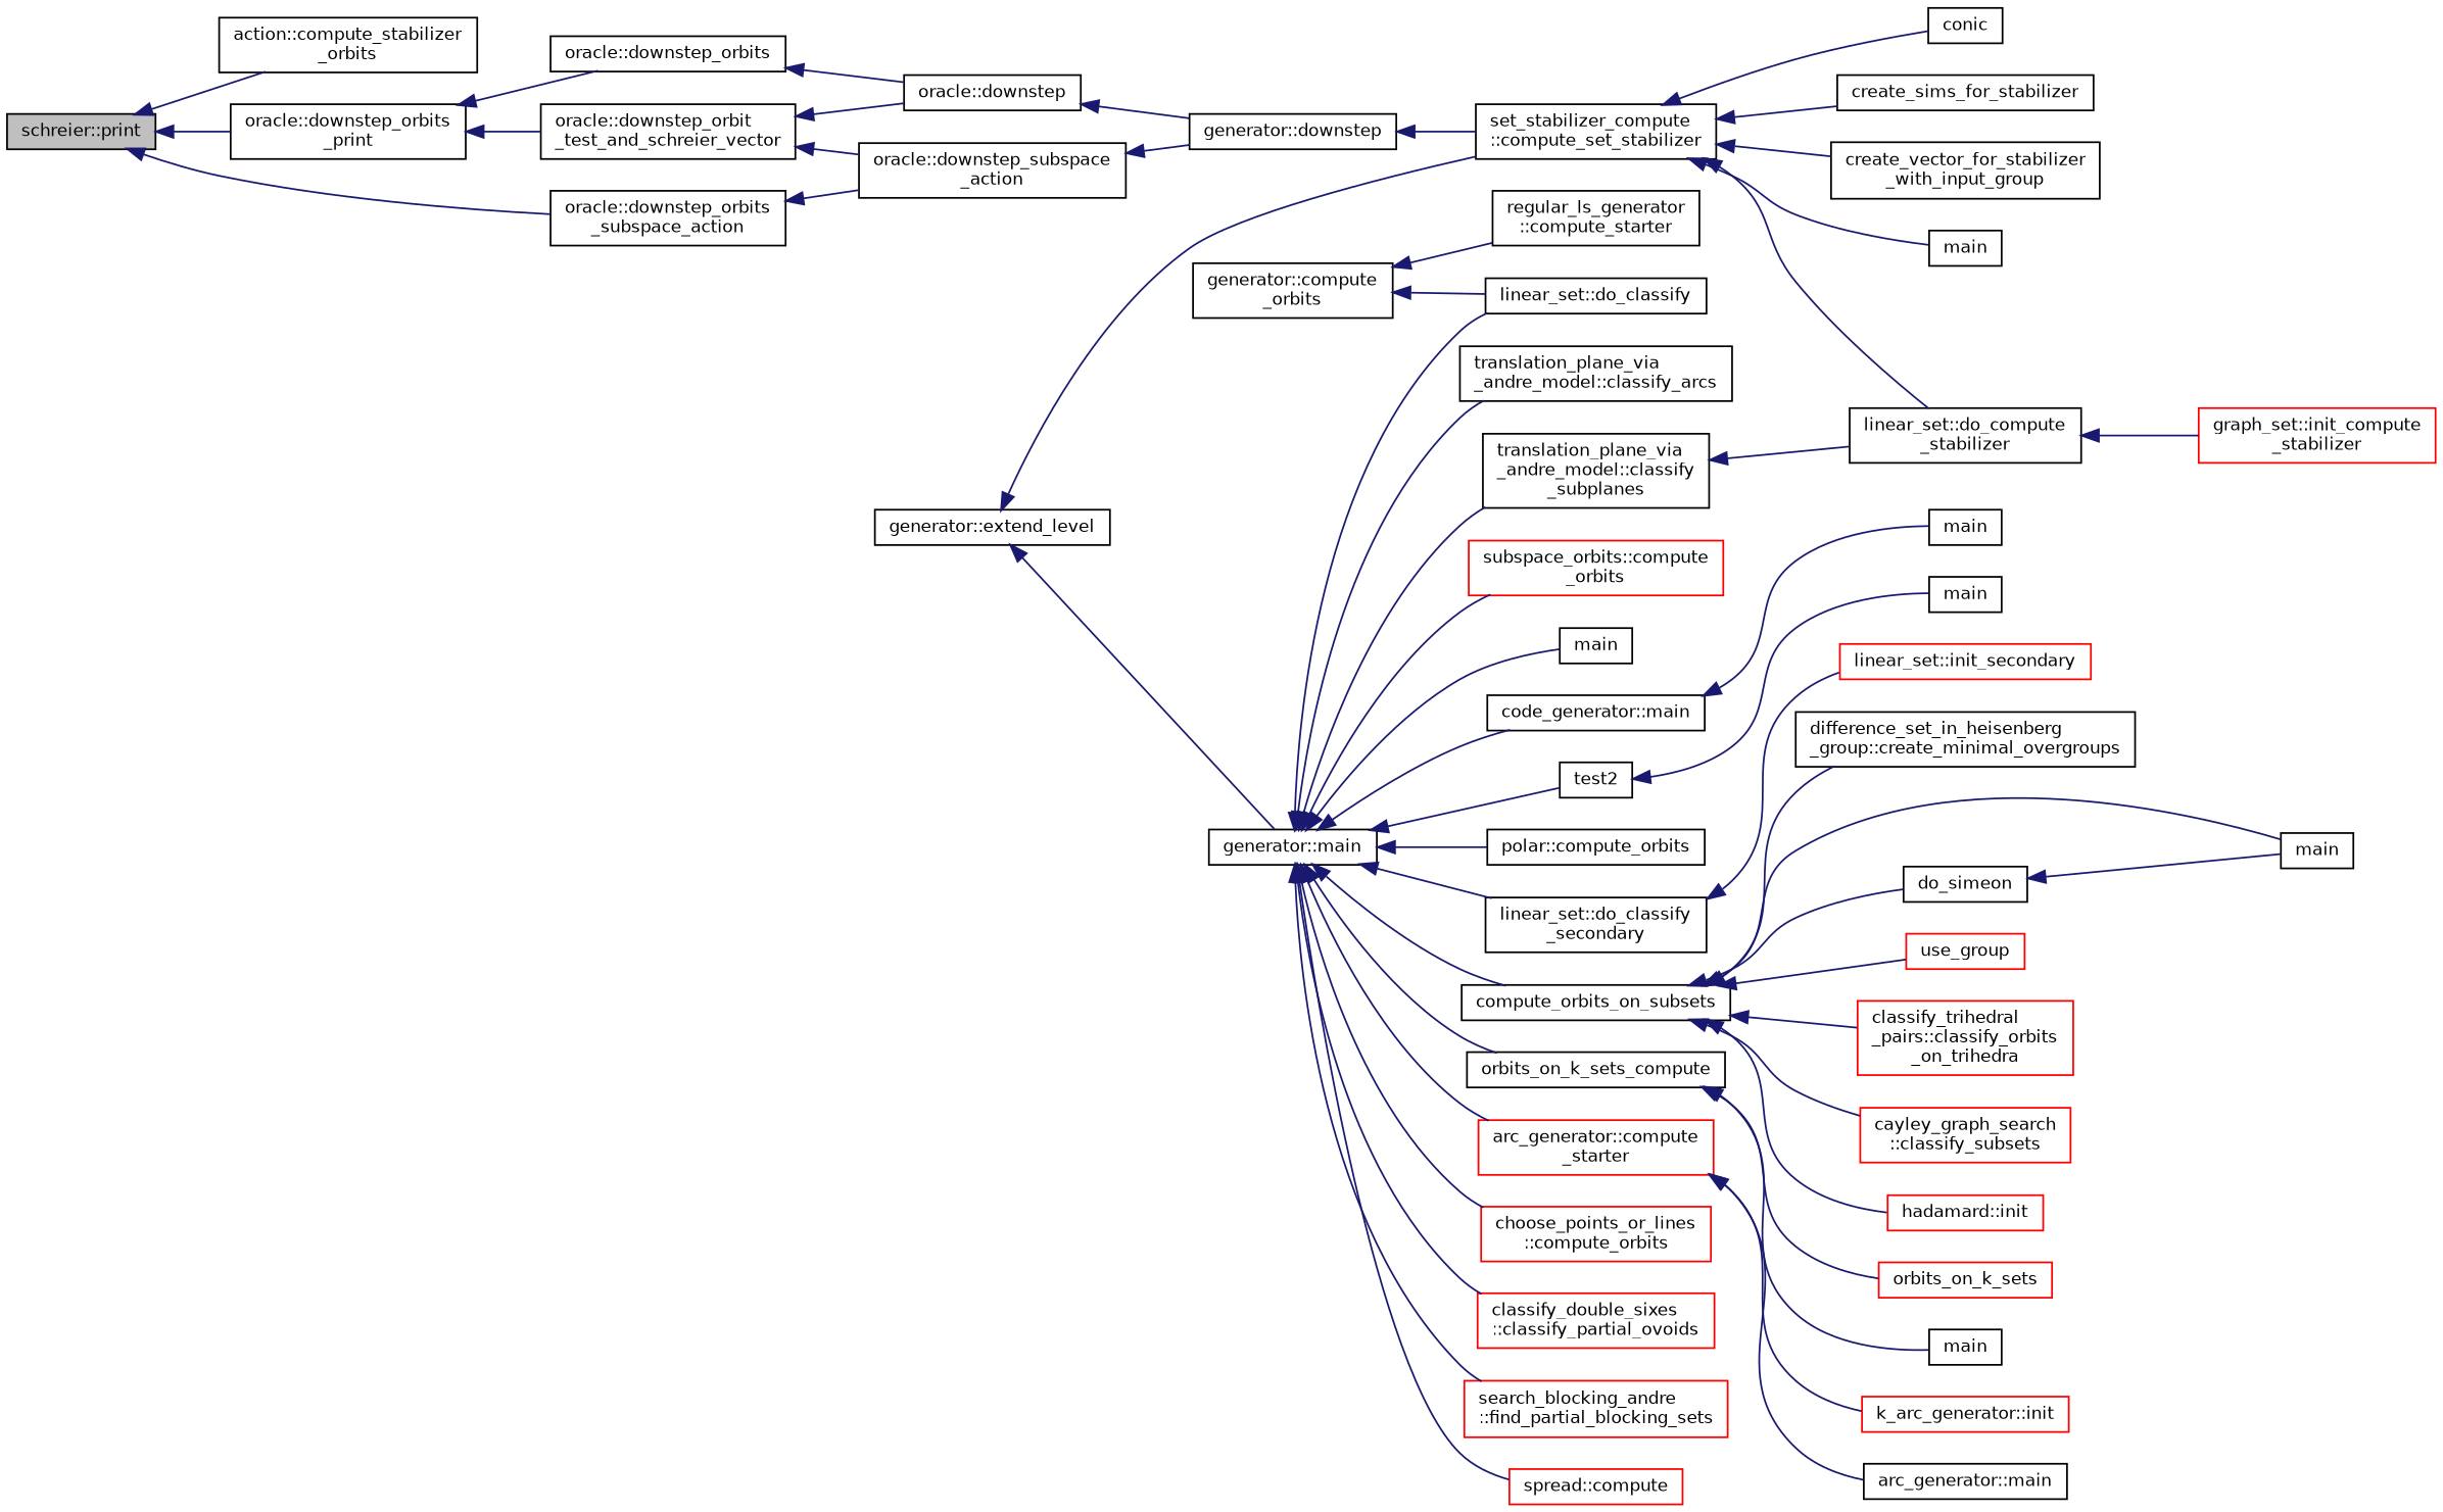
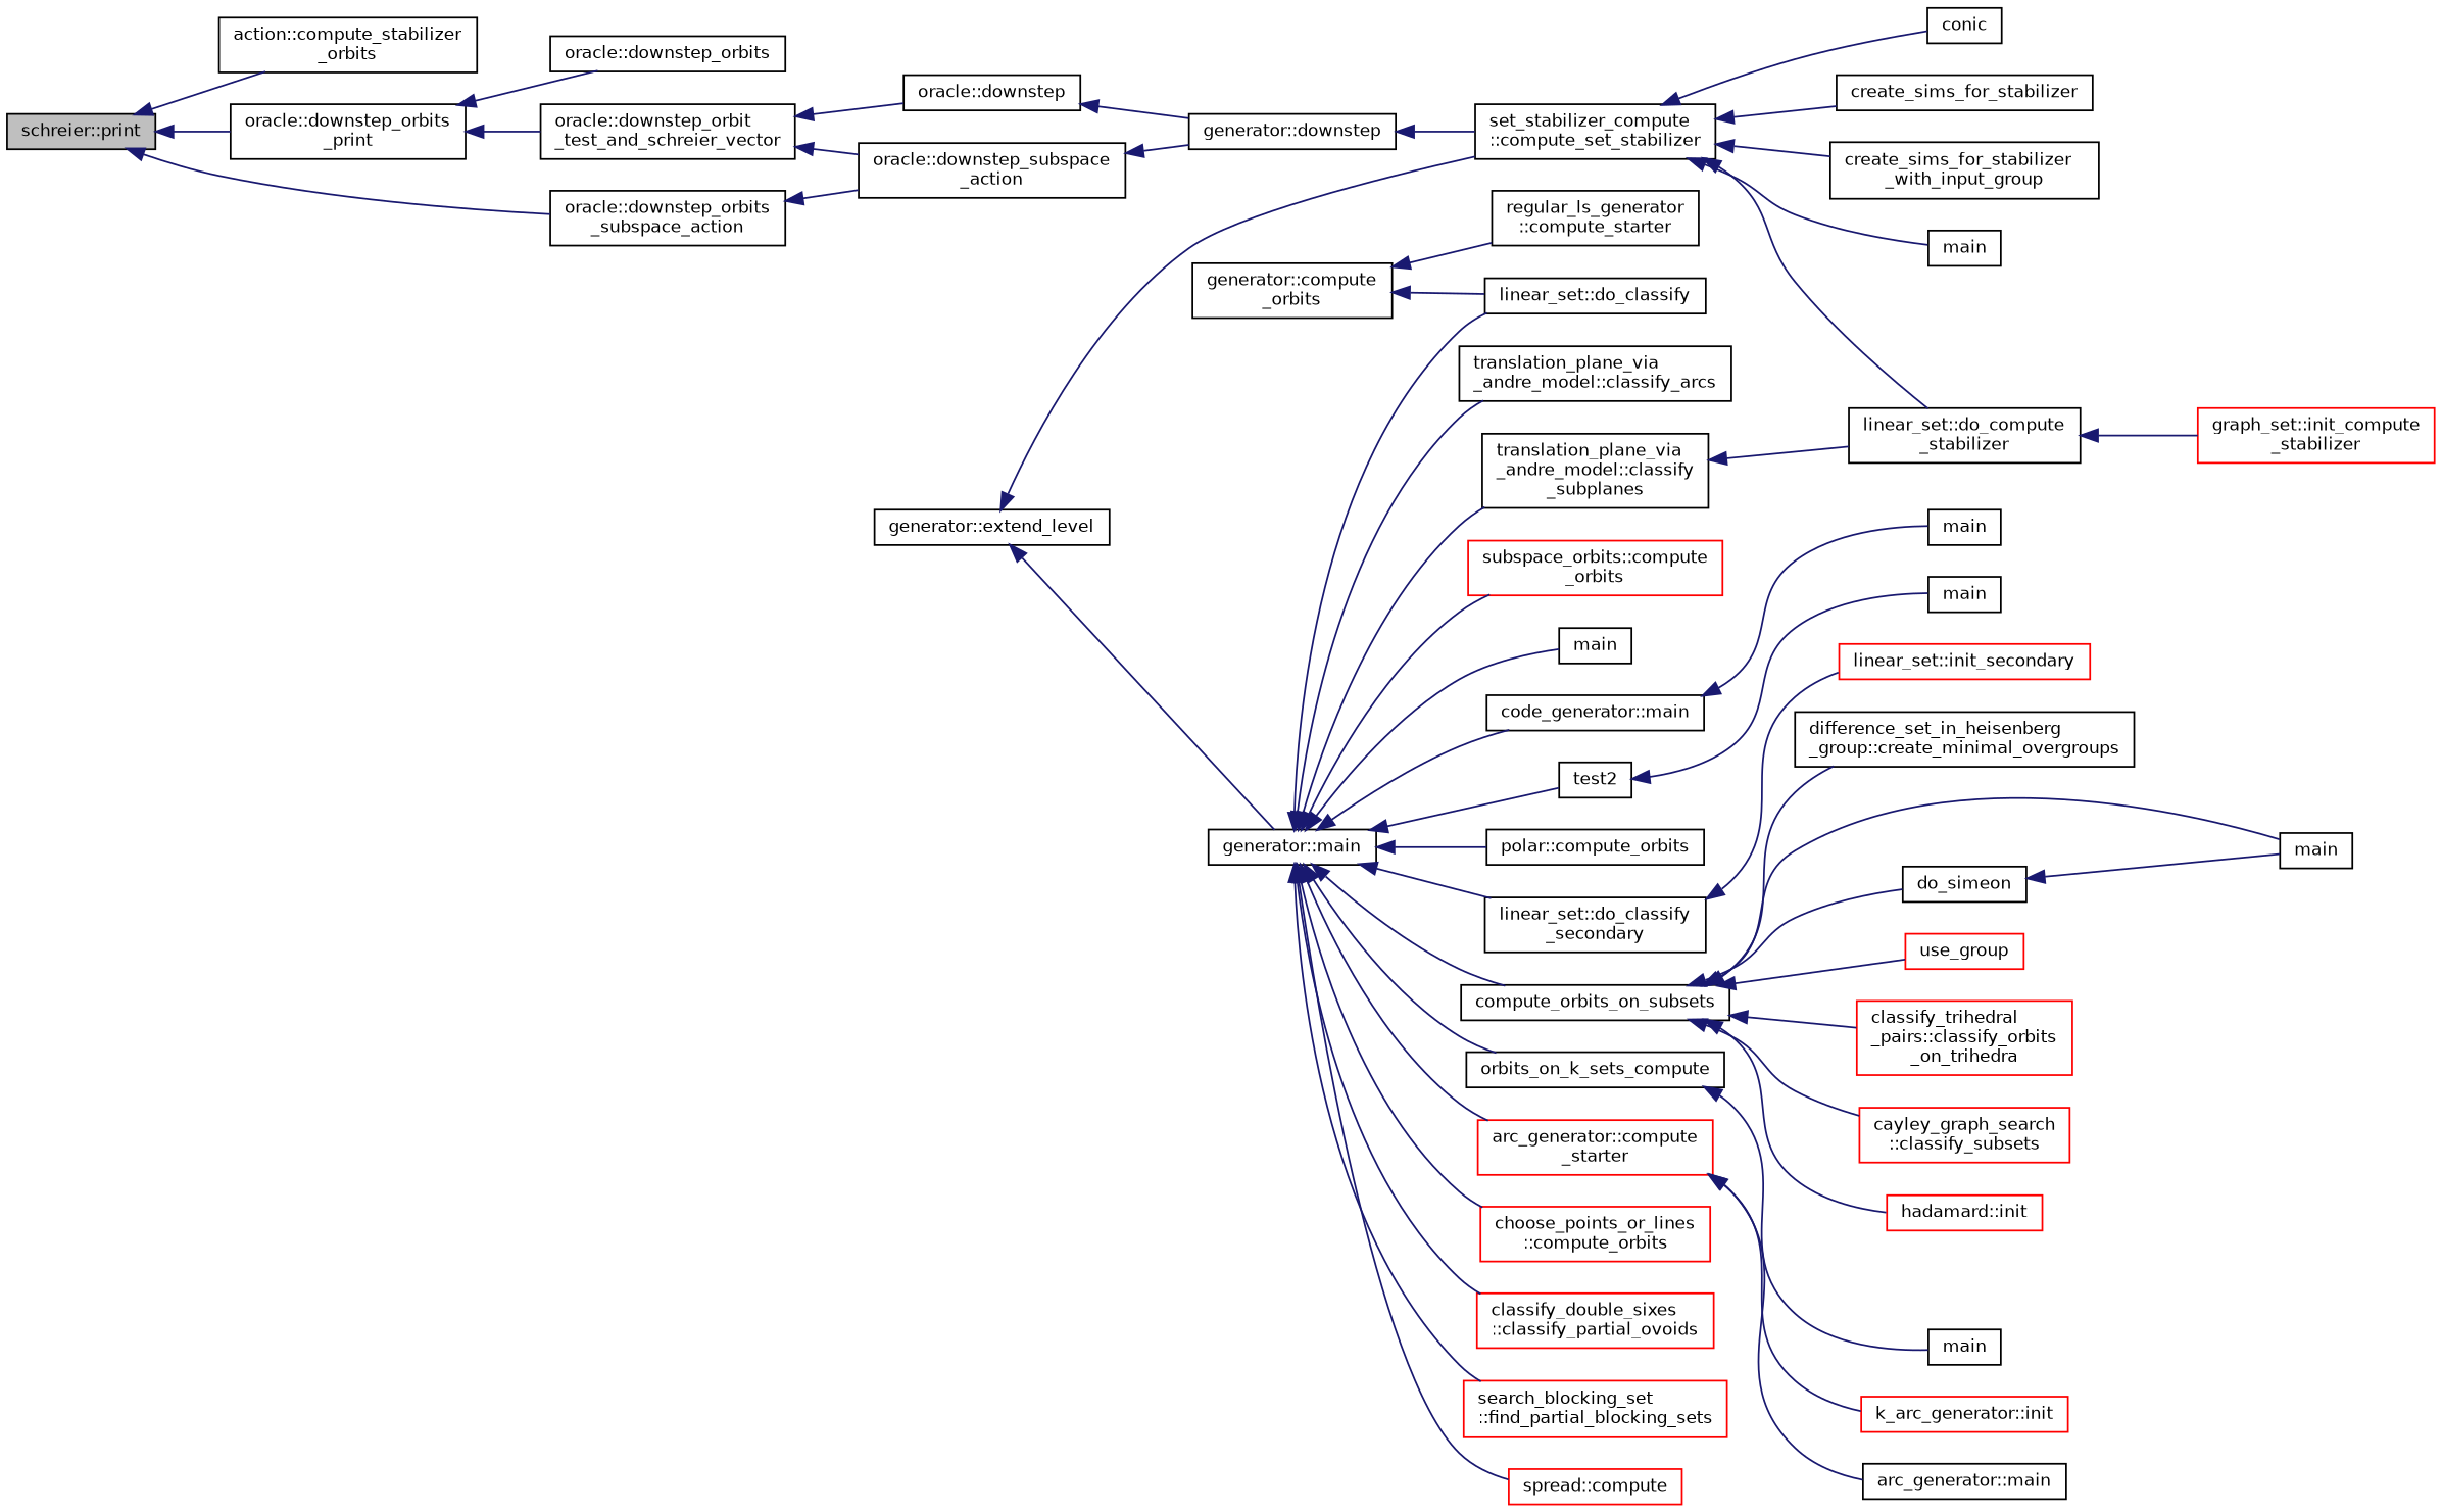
  digraph {
    rankdir=LR
    node [color=black fillcolor=white fontname=Helvetica fontsize=10 shape=record style=filled]
    edge [color=midnightblue dir=back fontname=Helvetica fontsize=10 labelfontname=Helvetica labelfontsize=10 style=solid]
    n1 [fillcolor=grey75 fontcolor=black height=0.2 label="schreier::print" width=0.4]
    n2 [height=0.2 label="action::compute_stabilizer\l_orbits" width=0.4]
    n3 [height=0.2 label="oracle::downstep_orbits\l_print" width=0.4]
    n4 [height=0.2 label="oracle::downstep_orbits\l_subspace_action" width=0.4]
    n5 [height=0.2 label="oracle::downstep_orbits" width=0.4]
    n6 [height=0.2 label="oracle::downstep_orbit\l_test_and_schreier_vector" width=0.4]
    n7 [height=0.2 label="oracle::downstep_subspace\l_action" width=0.4]
    n8 [height=0.2 label="oracle::downstep" width=0.4]
    n9 [height=0.2 label="generator::downstep" width=0.4]
    n10 [height=0.2 label="set_stabilizer_compute\l::compute_set_stabilizer" width=0.4]
    n11 [height=0.2 label="generator::extend_level" width=0.4]
    n12 [height=0.2 label="generator::main" width=0.4]
    n13 [height=0.2 label=main width=0.4]
    n14 [height=0.2 label=conic width=0.4]
    n15 [height=0.2 label="linear_set::do_compute\l_stabilizer" width=0.4]
    n16 [height=0.2 label=create_sims_for_stabilizer width=0.4]
-   n17 [height=0.2 label="create_vector_for_stabilizer\l_with_input_group" width=0.4]
+   n17 [height=0.2 label="create_sims_for_stabilizer\l_with_input_group" width=0.4]
    n18 [height=0.2 label="generator::compute\l_orbits" width=0.4]
    n19 [height=0.2 label="regular_ls_generator\l::compute_starter" width=0.4]
    n20 [height=0.2 label="linear_set::do_classify" width=0.4]
    n21 [height=0.2 label=main width=0.4]
    n22 [height=0.2 label="code_generator::main" width=0.4]
    n23 [height=0.2 label=test2 width=0.4]
    n24 [height=0.2 label="polar::compute_orbits" width=0.4]
    n25 [height=0.2 label="linear_set::do_classify\l_secondary" width=0.4]
    n26 [height=0.2 label=compute_orbits_on_subsets width=0.4]
    n27 [height=0.2 label=orbits_on_k_sets_compute width=0.4]
    n28 [color=red height=0.2 label="arc_generator::compute\l_starter" width=0.4]
    n29 [color=red height=0.2 label="choose_points_or_lines\l::compute_orbits" width=0.4]
    n30 [color=red height=0.2 label="classify_double_sixes\l::classify_partial_ovoids" width=0.4]
-   n31 [color=red height=0.2 label="search_blocking_andre\l::find_partial_blocking_sets" width=0.4]
+   n31 [color=red height=0.2 label="search_blocking_set\l::find_partial_blocking_sets" width=0.4]
    n32 [color=red height=0.2 label="spread::compute" width=0.4]
    n33 [height=0.2 label="translation_plane_via\l_andre_model::classify_arcs" width=0.4]
    n34 [height=0.2 label="translation_plane_via\l_andre_model::classify\l_subplanes" width=0.4]
    n35 [color=red height=0.2 label="subspace_orbits::compute\l_orbits" width=0.4]
    n36 [color=red height=0.2 label="graph_set::init_compute\l_stabilizer" width=0.4]
    n37 [height=0.2 label=main width=0.4]
    n38 [height=0.2 label=main width=0.4]
    n39 [color=red height=0.2 label="linear_set::init_secondary" width=0.4]
    n40 [color=red height=0.2 label="cayley_graph_search\l::classify_subsets" width=0.4]
    n41 [color=red height=0.2 label="hadamard::init" width=0.4]
    n42 [height=0.2 label="difference_set_in_heisenberg\l_group::create_minimal_overgroups" width=0.4]
    n43 [height=0.2 label=main width=0.4]
    n44 [height=0.2 label=do_simeon width=0.4]
    n45 [color=red height=0.2 label=use_group width=0.4]
    n46 [color=red height=0.2 label="classify_trihedral\l_pairs::classify_orbits\l_on_trihedra" width=0.4]
    n47 [height=0.2 label=main width=0.4]
-   n48 [color=red height=0.2 label=orbits_on_k_sets width=0.4]
    n49 [height=0.2 label="arc_generator::main" width=0.4]
    n50 [color=red height=0.2 label="k_arc_generator::init" width=0.4]
    n1 -> n2
    n1 -> n3
    n1 -> n4
    n3 -> n5
    n3 -> n6
    n4 -> n7
-   n5 -> n8
    n6 -> n7
    n6 -> n8
    n7 -> n9
    n8 -> n9
    n9 -> n10
    n10 -> n13
    n10 -> n14
    n10 -> n15
    n10 -> n16
    n10 -> n17
    n11 -> n10
    n11 -> n12
    n12 -> n20
    n12 -> n21
    n12 -> n22
    n12 -> n23
    n12 -> n24
    n12 -> n25
    n12 -> n26
    n12 -> n27
    n12 -> n28
    n12 -> n29
    n12 -> n30
    n12 -> n31
    n12 -> n32
    n12 -> n33
    n12 -> n34
    n12 -> n35
    n15 -> n36
    n18 -> n19
    n18 -> n20
    n22 -> n37
    n23 -> n38
    n25 -> n39
    n26 -> n40
    n26 -> n41
    n26 -> n42
    n26 -> n43
    n26 -> n44
    n26 -> n45
    n26 -> n46
    n27 -> n47
-   n27 -> n48
    n28 -> n49
    n28 -> n50
    n34 -> n15
    n44 -> n43
  }
